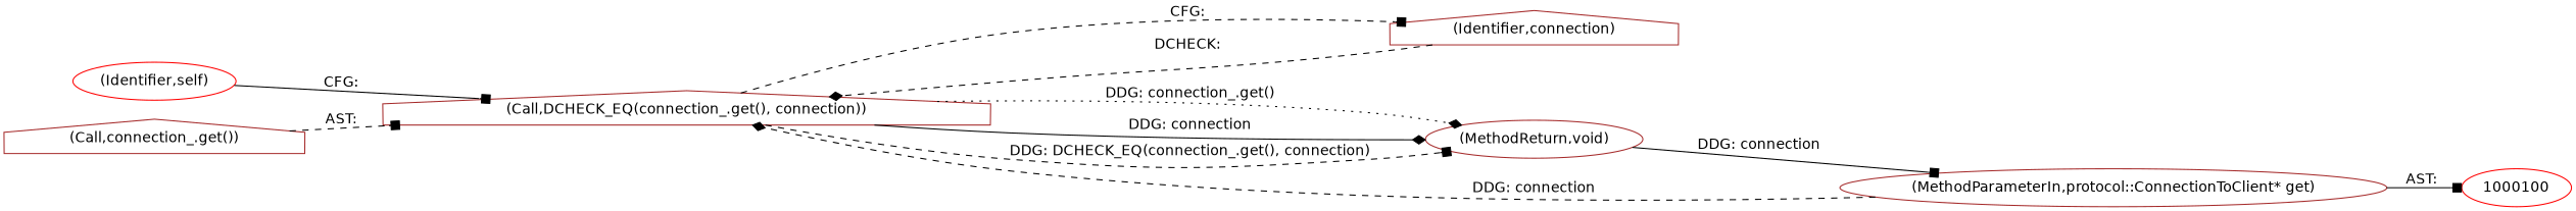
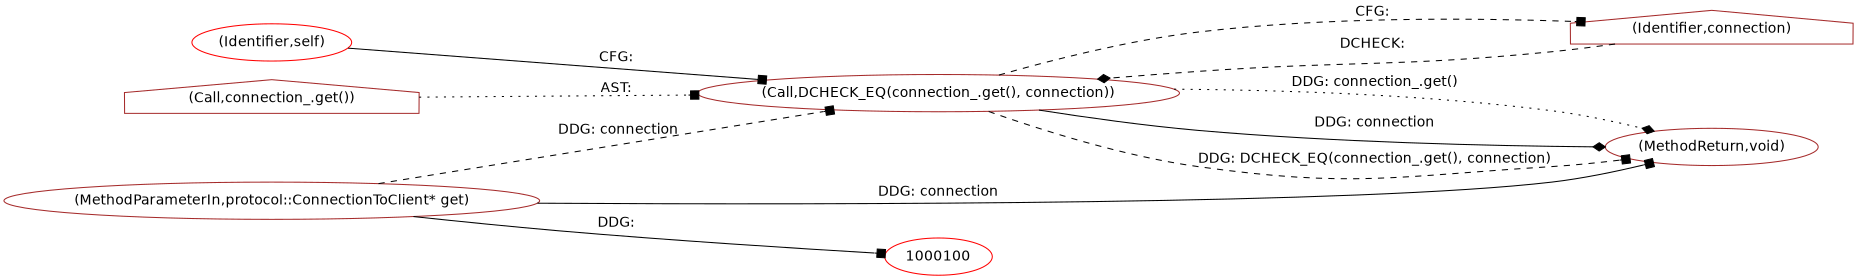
  digraph {
    fontname="DejaVu Sans"
    rankdir=LR
    node [color=brown fontname="DejaVu Sans" shape=ellipse]
    edge [arrowhead=box fontname="DejaVu Sans" style=dashed]
-   n1 [label="(Call,DCHECK_EQ(connection_.get(), connection))" shape=house]
+   n1 [label="(Call,DCHECK_EQ(connection_.get(), connection))"]
    n2 [label="(Identifier,connection)" shape=house]
    n3 [label="(MethodReturn,void)"]
    n4 [label="(MethodParameterIn,protocol::ConnectionToClient* get)"]
    1000100 [color=red]
    n6 [color=red label="(Identifier,self)"]
    n7 [label="(Call,connection_.get())" shape=house]
    n1 -> n2 [label="CFG: "]
    n1 -> n3 [arrowhead=diamond label="DDG: connection_.get()" style=dotted]
    n1 -> n3 [arrowhead=diamond label="DDG: connection" style=solid]
    n1 -> n3 [label="DDG: DCHECK_EQ(connection_.get(), connection)"]
    n2 -> n1 [arrowhead=diamond label="DCHECK: "]
-   n4 -> n1 [arrowhead=diamond label="DDG: connection"]
-   n3 -> n4 [label="DDG: connection" style=solid]
-   n4 -> 1000100 [label="AST: " style=solid]
+   n4 -> n1 [label="DDG: connection"]
+   n4 -> n3 [label="DDG: connection" style=solid]
+   n4 -> 1000100 [label="DDG: " style=solid]
    n6 -> n1 [label="CFG: " style=solid]
-   n7 -> n1 [label="AST: "]
+   n7 -> n1 [label="AST: " style=dotted]
  }
